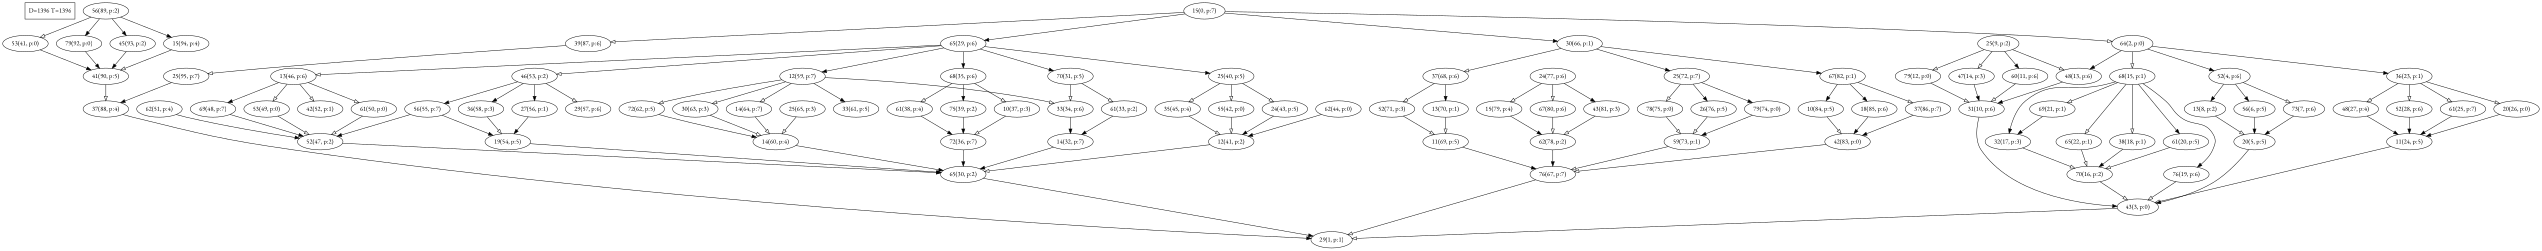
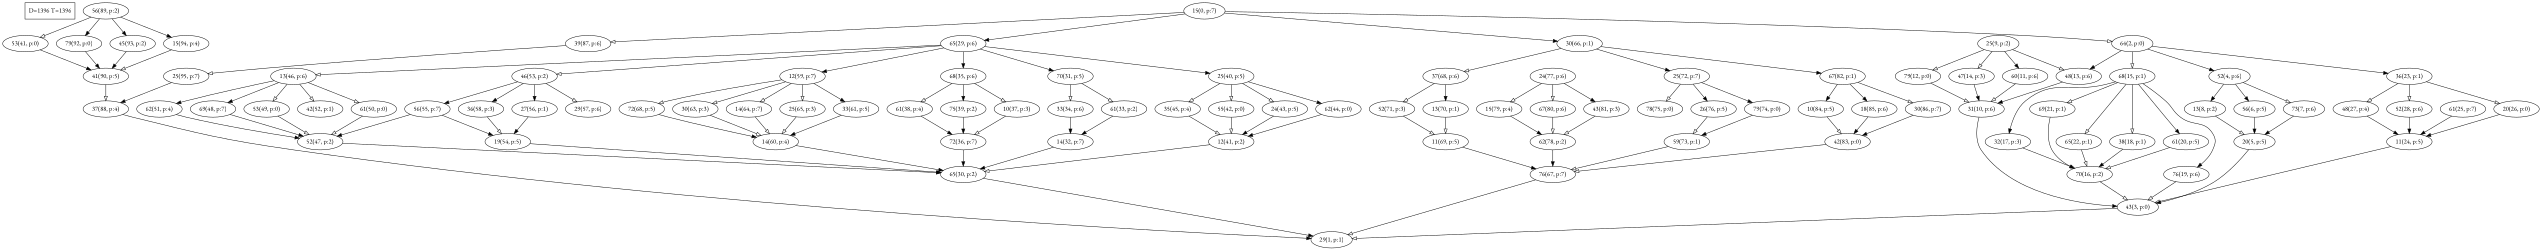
  digraph {
    fontname="EB Garamond"
    node [fontname="EB Garamond"]
    edge [arrowhead=normal fontname="EB Garamond"]
    n1 [label="D=1396 T=1396" shape=box]
    n2 [label="15(0, p:7)"]
    n3 [label="64(2, p:0)"]
    n4 [label="65(29, p:6)"]
    n5 [label="30(66, p:1)"]
    n6 [label="39(87, p:6)"]
    n7 [label="52(4, p:6)"]
    n8 [label="68(15, p:1)"]
    n9 [label="36(23, p:1)"]
    n10 [label="48(13, p:6)"]
    n11 [label="70(31, p:5)"]
    n12 [label="68(35, p:6)"]
    n13 [label="25(40, p:5)"]
    n14 [label="13(46, p:6)"]
    n15 [label="46(53, p:2)"]
    n16 [label="12(59, p:7)"]
    n17 [label="37(68, p:6)"]
    n18 [label="25(72, p:7)"]
    n19 [label="67(82, p:1)"]
    n20 [label="25(95, p:7)"]
    n21 [label="29(1, p:1)"]
    n22 [label="56(6, p:5)"]
    n23 [label="73(7, p:6)"]
    n24 [label="13(8, p:2)"]
    n25 [label="25(9, p:2)"]
    n26 [label="60(11, p:6)"]
    n27 [label="79(12, p:0)"]
    n28 [label="47(14, p:3)"]
    n29 [label="32(17, p:3)"]
    n30 [label="38(18, p:1)"]
    n31 [label="76(19, p:6)"]
    n32 [label="61(20, p:5)"]
    n33 [label="69(21, p:1)"]
    n34 [label="65(22, p:1)"]
    n35 [label="61(25, p:7)"]
    n36 [label="20(26, p:0)"]
    n37 [label="48(27, p:4)"]
    n38 [label="52(28, p:6)"]
    n39 [label="43(3, p:0)"]
    n40 [label="20(5, p:5)"]
    n41 [label="31(10, p:6)"]
    n42 [label="70(16, p:2)"]
    n43 [label="11(24, p:5)"]
    n44 [label="61(33, p:2)"]
    n45 [label="33(34, p:6)"]
    n46 [label="10(37, p:3)"]
    n47 [label="61(38, p:4)"]
    n48 [label="75(39, p:2)"]
    n49 [label="55(42, p:0)"]
    n50 [label="24(43, p:5)"]
    n51 [label="62(44, p:0)"]
    n52 [label="35(45, p:4)"]
    n53 [label="69(48, p:7)"]
    n54 [label="53(49, p:0)"]
    n55 [label="61(50, p:0)"]
    n56 [label="62(51, p:4)"]
    n57 [label="42(52, p:1)"]
    n58 [label="56(55, p:7)"]
    n59 [label="27(56, p:1)"]
    n60 [label="29(57, p:6)"]
    n61 [label="36(58, p:3)"]
    n62 [label="33(61, p:5)"]
-   n63 [label="72(62, p:5)"]
+   n63 [label="72(68, p:5)"]
    n64 [label="30(63, p:3)"]
    n65 [label="14(64, p:7)"]
    n66 [label="25(65, p:3)"]
    n67 [label="65(30, p:2)"]
    n68 [label="14(32, p:7)"]
    n69 [label="72(36, p:7)"]
    n70 [label="12(41, p:2)"]
    n71 [label="52(47, p:2)"]
    n72 [label="19(54, p:5)"]
    n73 [label="14(60, p:4)"]
    n74 [label="13(70, p:1)"]
    n75 [label="52(71, p:3)"]
    n76 [label="79(74, p:0)"]
    n77 [label="78(75, p:0)"]
    n78 [label="26(76, p:5)"]
    n79 [label="24(77, p:6)"]
    n80 [label="15(79, p:4)"]
    n81 [label="67(80, p:6)"]
    n82 [label="43(81, p:3)"]
    n83 [label="10(84, p:5)"]
    n84 [label="18(85, p:6)"]
-   n85 [label="37(86, p:7)"]
+   n85 [label="30(86, p:7)"]
    n86 [label="76(67, p:7)"]
    n87 [label="11(69, p:5)"]
    n88 [label="59(73, p:1)"]
    n89 [label="62(78, p:2)"]
    n90 [label="42(83, p:0)"]
    n91 [label="56(89, p:2)"]
    n92 [label="53(41, p:0)"]
    n93 [label="79(92, p:0)"]
    n94 [label="45(93, p:2)"]
    n95 [label="15(94, p:4)"]
    n96 [label="37(88, p:4)"]
    n97 [label="41(90, p:5)"]
    n2 -> n3 [arrowhead=onormal]
    n2 -> n4
    n2 -> n5
    n2 -> n6 [arrowhead=onormal]
    n3 -> n7
    n3 -> n8 [arrowhead=onormal]
    n3 -> n9
    n3 -> n10
    n4 -> n11
    n4 -> n12
    n4 -> n13
    n4 -> n14 [arrowhead=onormal]
    n4 -> n15 [arrowhead=onormal]
    n4 -> n16
    n5 -> n17 [arrowhead=onormal]
    n5 -> n18
    n5 -> n19
    n6 -> n20 [arrowhead=onormal]
    n7 -> n22
    n7 -> n23 [arrowhead=onormal]
    n7 -> n24
    n8 -> n29
    n8 -> n30 [arrowhead=onormal]
    n8 -> n31
    n8 -> n32
    n8 -> n33 [arrowhead=onormal]
    n8 -> n34 [arrowhead=onormal]
-   n9 -> n35 [arrowhead=onormal]
    n9 -> n36 [arrowhead=onormal]
    n9 -> n37 [arrowhead=onormal]
    n9 -> n38 [arrowhead=onormal]
    n10 -> n41
    n11 -> n44 [arrowhead=onormal]
    n11 -> n45 [arrowhead=onormal]
    n12 -> n46 [arrowhead=onormal]
    n12 -> n47 [arrowhead=onormal]
    n12 -> n48
    n13 -> n49 [arrowhead=onormal]
    n13 -> n50 [arrowhead=onormal]
+   n13 -> n51
    n13 -> n52 [arrowhead=onormal]
    n14 -> n53
    n14 -> n54 [arrowhead=onormal]
    n14 -> n55 [arrowhead=onormal]
+   n14 -> n56
    n14 -> n57 [arrowhead=onormal]
    n15 -> n58
    n15 -> n59
    n15 -> n60 [arrowhead=onormal]
    n15 -> n61
    n16 -> n62
    n16 -> n63 [arrowhead=onormal]
    n16 -> n64 [arrowhead=onormal]
    n16 -> n65 [arrowhead=onormal]
-   n16 -> n45 [arrowhead=onormal]
+   n16 -> n66 [arrowhead=onormal]
    n17 -> n74
    n17 -> n75 [arrowhead=onormal]
    n18 -> n76
    n18 -> n77 [arrowhead=onormal]
    n18 -> n78
    n19 -> n83
    n19 -> n84
    n19 -> n85 [arrowhead=onormal]
    n20 -> n96
    n22 -> n40
    n23 -> n40
    n24 -> n40 [arrowhead=onormal]
    n25 -> n10 [arrowhead=onormal]
    n25 -> n26
    n25 -> n27 [arrowhead=onormal]
    n25 -> n28 [arrowhead=onormal]
    n26 -> n41 [arrowhead=onormal]
    n27 -> n41 [arrowhead=onormal]
    n28 -> n41
    n29 -> n42 [arrowhead=onormal]
    n30 -> n42
    n31 -> n39 [arrowhead=onormal]
    n32 -> n42 [arrowhead=onormal]
-   n33 -> n29
+   n33 -> n42
    n34 -> n42 [arrowhead=onormal]
    n35 -> n43
    n36 -> n43
    n37 -> n43
    n38 -> n43
    n39 -> n21 [arrowhead=onormal]
    n40 -> n39
    n41 -> n39
    n42 -> n39 [arrowhead=onormal]
    n43 -> n39 [arrowhead=onormal]
    n44 -> n68
    n45 -> n68
    n46 -> n69 [arrowhead=onormal]
    n47 -> n69
    n48 -> n69
    n49 -> n70 [arrowhead=onormal]
    n50 -> n70
    n51 -> n70
    n52 -> n70 [arrowhead=onormal]
    n53 -> n71
    n54 -> n71 [arrowhead=onormal]
    n55 -> n71 [arrowhead=onormal]
    n56 -> n71
    n58 -> n71
    n58 -> n72
    n59 -> n72
    n61 -> n72 [arrowhead=onormal]
+   n62 -> n73
    n63 -> n73
    n64 -> n73 [arrowhead=onormal]
    n65 -> n73 [arrowhead=onormal]
    n66 -> n73 [arrowhead=onormal]
    n67 -> n21
    n68 -> n67
    n69 -> n67
    n70 -> n67 [arrowhead=onormal]
    n71 -> n67
    n72 -> n67
    n73 -> n67
    n74 -> n87 [arrowhead=onormal]
    n75 -> n87 [arrowhead=onormal]
    n76 -> n88
-   n77 -> n88 [arrowhead=onormal]
    n78 -> n88 [arrowhead=onormal]
    n79 -> n80 [arrowhead=onormal]
    n79 -> n81 [arrowhead=onormal]
    n79 -> n82
    n80 -> n89
    n81 -> n89 [arrowhead=onormal]
    n82 -> n89 [arrowhead=onormal]
    n83 -> n90 [arrowhead=onormal]
    n84 -> n90
    n85 -> n90
    n86 -> n21 [arrowhead=onormal]
    n87 -> n86
    n88 -> n86 [arrowhead=onormal]
    n89 -> n86
    n90 -> n86 [arrowhead=onormal]
    n91 -> n92 [arrowhead=onormal]
    n91 -> n93
    n91 -> n94
    n91 -> n95
    n92 -> n97
    n93 -> n97
    n94 -> n97
    n95 -> n97 [arrowhead=onormal]
    n96 -> n21
    n97 -> n96 [arrowhead=onormal]
  }
